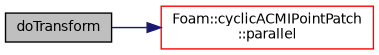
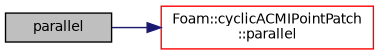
  digraph {
    rankdir=LR
    node [fontname=Helvetica fontsize=10 shape=record]
-   n1 [color=black fillcolor=grey75 fontcolor=black height=0.2 label=doTransform style=filled width=0.4]
+   n1 [color=black fillcolor=grey75 fontcolor=black height=0.2 label=parallel style=filled width=0.4]
    n2 [color=red height=0.2 label="Foam::cyclicACMIPointPatch\l::parallel" width=0.4]
    n1 -> n2 [color=midnightblue fontname=Helvetica fontsize=10 labelfontname=Helvetica labelfontsize=10 style=solid]
  }
